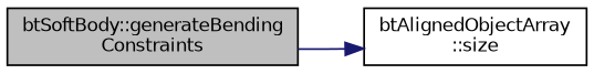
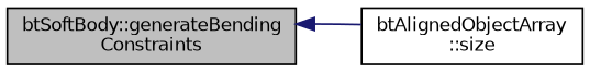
  digraph {
    rankdir=LR
    node [color=black fontname=Helvetica fontsize=10 shape=record style=filled]
    n1 [fillcolor=grey75 fontcolor=black height=0.2 label="btSoftBody::generateBending\lConstraints" width=0.4]
    n2 [fillcolor=white height=0.2 label="btAlignedObjectArray\l::size" width=0.4]
-   n1 -> n2 [color=midnightblue fontname=Helvetica fontsize=10 labelfontname=Helvetica labelfontsize=10 style=solid]
+   n2 -> n1 [color=midnightblue fontname=Helvetica fontsize=10 labelfontname=Helvetica labelfontsize=10 style=solid]
  }
